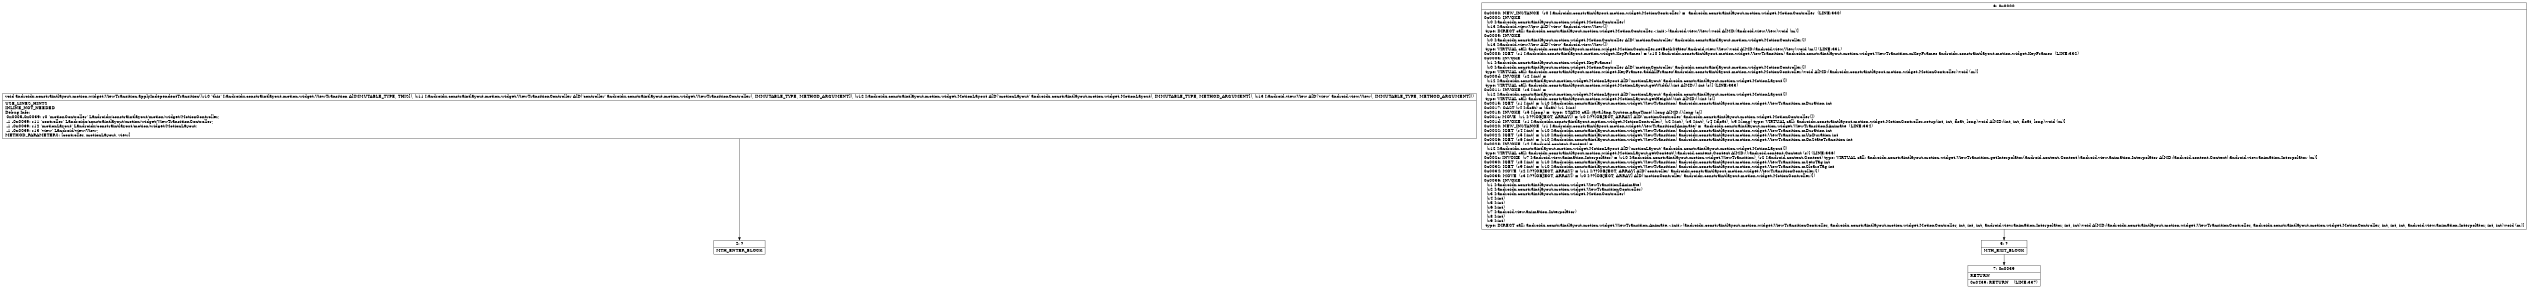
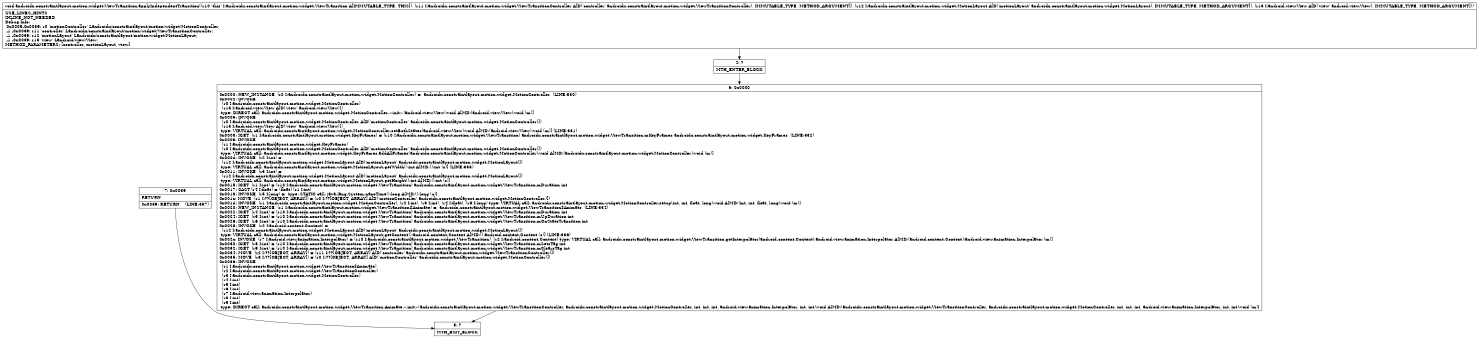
  digraph {
    node [shape=record]
    n1 [label="{4\:\ ?|MTH_ENTER_BLOCK\l}"]
    n2 [label="{6\:\ 0x0000|0x0000: NEW_INSTANCE  (r0 I:androidx.constraintlayout.motion.widget.MotionController) =  androidx.constraintlayout.motion.widget.MotionController  (LINE:330)\l0x0002: INVOKE  \l  (r0 I:androidx.constraintlayout.motion.widget.MotionController)\l  (r13 I:android.view.View A[D('view' android.view.View)])\l type: DIRECT call: androidx.constraintlayout.motion.widget.MotionController.\<init\>(android.view.View):void A[MD:(android.view.View):void (m)]\l0x0005: INVOKE  \l  (r0 I:androidx.constraintlayout.motion.widget.MotionController A[D('motionController' androidx.constraintlayout.motion.widget.MotionController)])\l  (r13 I:android.view.View A[D('view' android.view.View)])\l type: VIRTUAL call: androidx.constraintlayout.motion.widget.MotionController.setBothStates(android.view.View):void A[MD:(android.view.View):void (m)] (LINE:331)\l0x0008: IGET  (r1 I:androidx.constraintlayout.motion.widget.KeyFrames) = (r10 I:androidx.constraintlayout.motion.widget.ViewTransition) androidx.constraintlayout.motion.widget.ViewTransition.mKeyFrames androidx.constraintlayout.motion.widget.KeyFrames  (LINE:332)\l0x000a: INVOKE  \l  (r1 I:androidx.constraintlayout.motion.widget.KeyFrames)\l  (r0 I:androidx.constraintlayout.motion.widget.MotionController A[D('motionController' androidx.constraintlayout.motion.widget.MotionController)])\l type: VIRTUAL call: androidx.constraintlayout.motion.widget.KeyFrames.addAllFrames(androidx.constraintlayout.motion.widget.MotionController):void A[MD:(androidx.constraintlayout.motion.widget.MotionController):void (m)]\l0x000d: INVOKE  (r2 I:int) = \l  (r12 I:androidx.constraintlayout.motion.widget.MotionLayout A[D('motionLayout' androidx.constraintlayout.motion.widget.MotionLayout)])\l type: VIRTUAL call: androidx.constraintlayout.motion.widget.MotionLayout.getWidth():int A[MD:():int (s)] (LINE:333)\l0x0011: INVOKE  (r3 I:int) = \l  (r12 I:androidx.constraintlayout.motion.widget.MotionLayout A[D('motionLayout' androidx.constraintlayout.motion.widget.MotionLayout)])\l type: VIRTUAL call: androidx.constraintlayout.motion.widget.MotionLayout.getHeight():int A[MD:():int (s)]\l0x0015: IGET  (r1 I:int) = (r10 I:androidx.constraintlayout.motion.widget.ViewTransition) androidx.constraintlayout.motion.widget.ViewTransition.mDuration int \l0x0017: CAST (r4 I:float) = (float) (r1 I:int) \l0x0018: INVOKE  (r5 I:long) =  type: STATIC call: java.lang.System.nanoTime():long A[MD:():long (c)]\l0x001c: MOVE  (r1 I:??[OBJECT, ARRAY]) = (r0 I:??[OBJECT, ARRAY] A[D('motionController' androidx.constraintlayout.motion.widget.MotionController)]) \l0x001d: INVOKE  (r1 I:androidx.constraintlayout.motion.widget.MotionController), (r2 I:int), (r3 I:int), (r4 I:float), (r5 I:long) type: VIRTUAL call: androidx.constraintlayout.motion.widget.MotionController.setup(int, int, float, long):void A[MD:(int, int, float, long):void (m)]\l0x0020: NEW_INSTANCE  (r1 I:androidx.constraintlayout.motion.widget.ViewTransition$Animate) =  androidx.constraintlayout.motion.widget.ViewTransition$Animate  (LINE:334)\l0x0022: IGET  (r4 I:int) = (r10 I:androidx.constraintlayout.motion.widget.ViewTransition) androidx.constraintlayout.motion.widget.ViewTransition.mDuration int \l0x0024: IGET  (r5 I:int) = (r10 I:androidx.constraintlayout.motion.widget.ViewTransition) androidx.constraintlayout.motion.widget.ViewTransition.mUpDuration int \l0x0026: IGET  (r6 I:int) = (r10 I:androidx.constraintlayout.motion.widget.ViewTransition) androidx.constraintlayout.motion.widget.ViewTransition.mOnStateTransition int \l0x0028: INVOKE  (r2 I:android.content.Context) = \l  (r12 I:androidx.constraintlayout.motion.widget.MotionLayout A[D('motionLayout' androidx.constraintlayout.motion.widget.MotionLayout)])\l type: VIRTUAL call: androidx.constraintlayout.motion.widget.MotionLayout.getContext():android.content.Context A[MD:():android.content.Context (s)] (LINE:336)\l0x002c: INVOKE  (r7 I:android.view.animation.Interpolator) = (r10 I:androidx.constraintlayout.motion.widget.ViewTransition), (r2 I:android.content.Context) type: VIRTUAL call: androidx.constraintlayout.motion.widget.ViewTransition.getInterpolator(android.content.Context):android.view.animation.Interpolator A[MD:(android.content.Context):android.view.animation.Interpolator (m)]\l0x0030: IGET  (r8 I:int) = (r10 I:androidx.constraintlayout.motion.widget.ViewTransition) androidx.constraintlayout.motion.widget.ViewTransition.mSetsTag int \l0x0032: IGET  (r9 I:int) = (r10 I:androidx.constraintlayout.motion.widget.ViewTransition) androidx.constraintlayout.motion.widget.ViewTransition.mClearsTag int \l0x0034: MOVE  (r2 I:??[OBJECT, ARRAY]) = (r11 I:??[OBJECT, ARRAY] A[D('controller' androidx.constraintlayout.motion.widget.ViewTransitionController)]) \l0x0035: MOVE  (r3 I:??[OBJECT, ARRAY]) = (r0 I:??[OBJECT, ARRAY] A[D('motionController' androidx.constraintlayout.motion.widget.MotionController)]) \l0x0036: INVOKE  \l  (r1 I:androidx.constraintlayout.motion.widget.ViewTransition$Animate)\l  (r2 I:androidx.constraintlayout.motion.widget.ViewTransitionController)\l  (r3 I:androidx.constraintlayout.motion.widget.MotionController)\l  (r4 I:int)\l  (r5 I:int)\l  (r6 I:int)\l  (r7 I:android.view.animation.Interpolator)\l  (r8 I:int)\l  (r9 I:int)\l type: DIRECT call: androidx.constraintlayout.motion.widget.ViewTransition.Animate.\<init\>(androidx.constraintlayout.motion.widget.ViewTransitionController, androidx.constraintlayout.motion.widget.MotionController, int, int, int, android.view.animation.Interpolator, int, int):void A[MD:(androidx.constraintlayout.motion.widget.ViewTransitionController, androidx.constraintlayout.motion.widget.MotionController, int, int, int, android.view.animation.Interpolator, int, int):void (m)]\l}"]
    n3 [label="{5\:\ ?|MTH_EXIT_BLOCK\l}"]
-   n4 [label="{7\:\ 0x0039|RETURN\l|0x0439: RETURN    (LINE:337)\l}"]
+   n4 [label="{7\:\ 0x0039|RETURN\l|0x0039: RETURN    (LINE:337)\l}"]
    n5 [label="{void androidx.constraintlayout.motion.widget.ViewTransition.applyIndependentTransition((r10 'this' I:androidx.constraintlayout.motion.widget.ViewTransition A[IMMUTABLE_TYPE, THIS]), (r11 I:androidx.constraintlayout.motion.widget.ViewTransitionController A[D('controller' androidx.constraintlayout.motion.widget.ViewTransitionController), IMMUTABLE_TYPE, METHOD_ARGUMENT]), (r12 I:androidx.constraintlayout.motion.widget.MotionLayout A[D('motionLayout' androidx.constraintlayout.motion.widget.MotionLayout), IMMUTABLE_TYPE, METHOD_ARGUMENT]), (r13 I:android.view.View A[D('view' android.view.View), IMMUTABLE_TYPE, METHOD_ARGUMENT]))  | USE_LINES_HINTS\lINLINE_NOT_NEEDED\lDebug Info:\l  0x0005\-0x0039: r0 'motionController' Landroidx\/constraintlayout\/motion\/widget\/MotionController;\l  \-1 \-0x0039: r11 'controller' Landroidx\/constraintlayout\/motion\/widget\/ViewTransitionController;\l  \-1 \-0x0039: r12 'motionLayout' Landroidx\/constraintlayout\/motion\/widget\/MotionLayout;\l  \-1 \-0x0039: r13 'view' Landroid\/view\/View;\lMETHOD_PARAMETERS: [controller, motionLayout, view]\l}"]
+   n1 -> n2
    n2 -> n3
-   n3 -> n4
+   n4 -> n3
    n5 -> n1
  }
